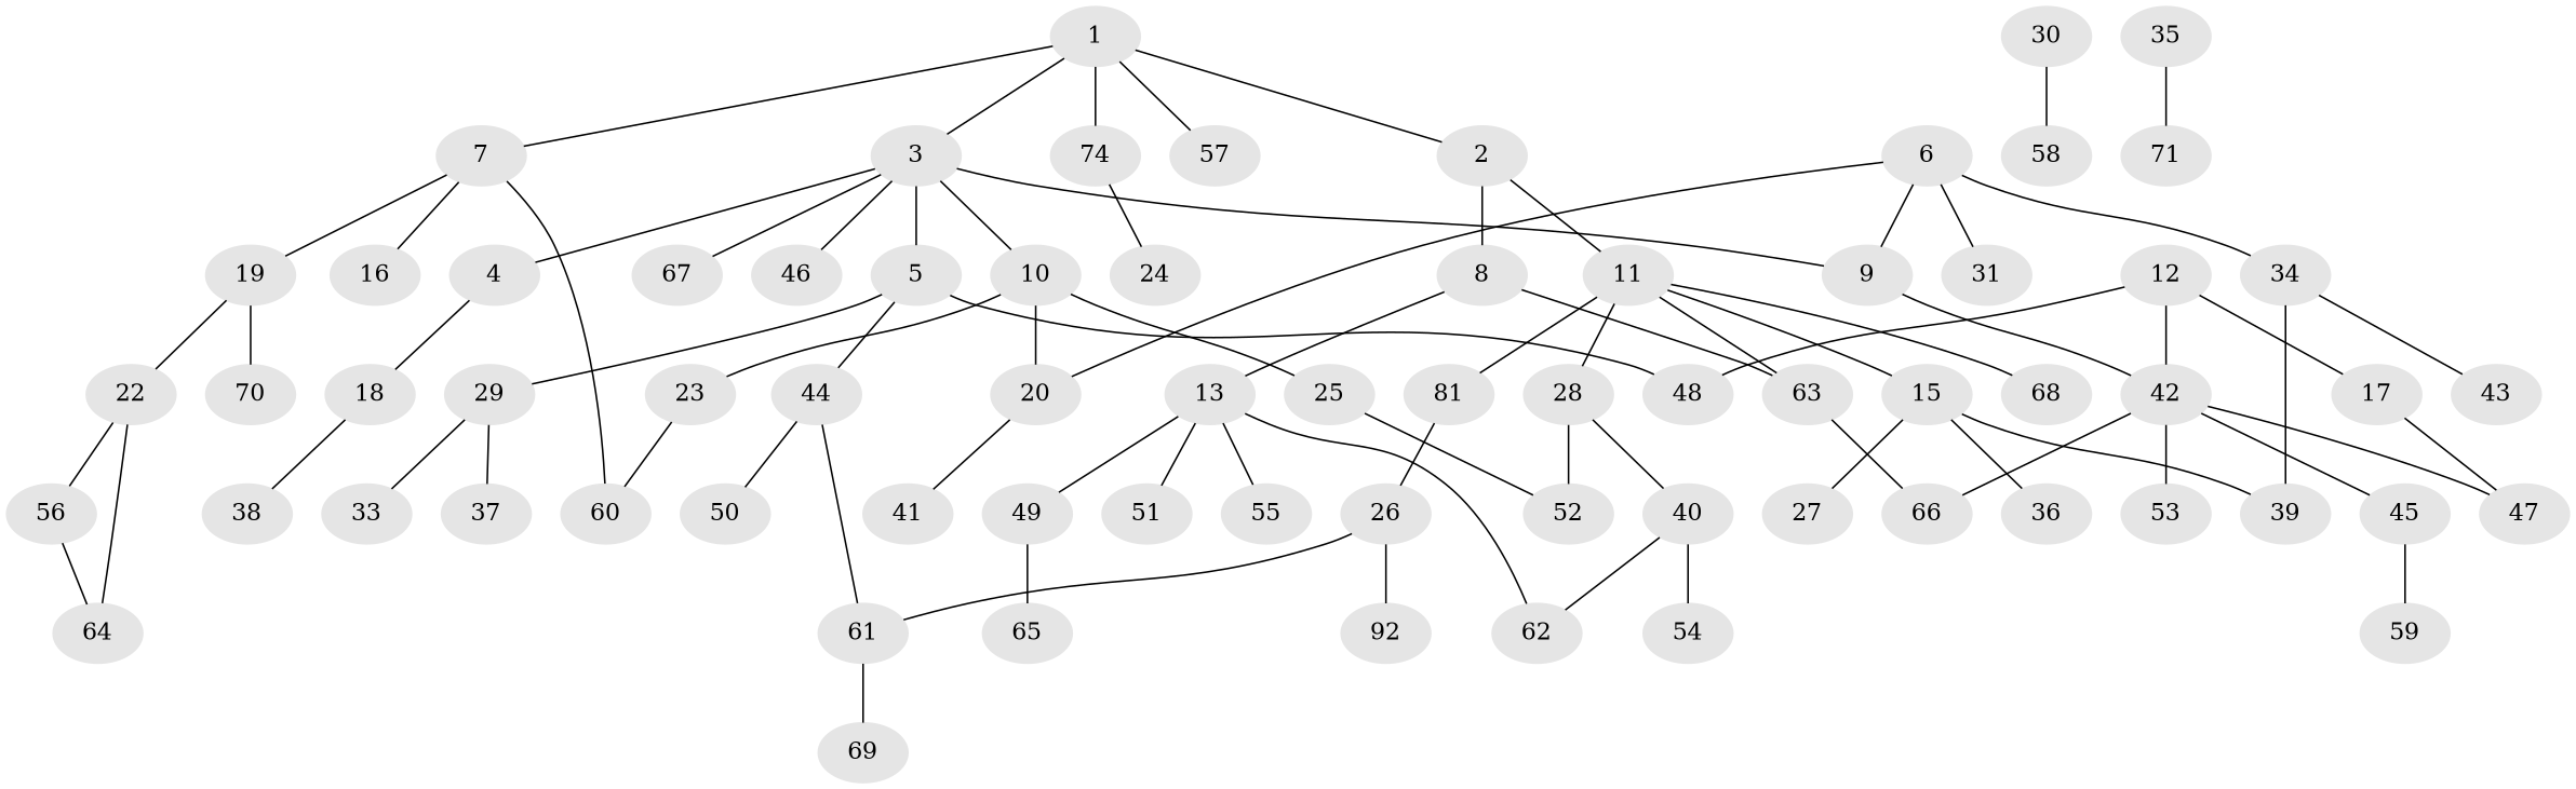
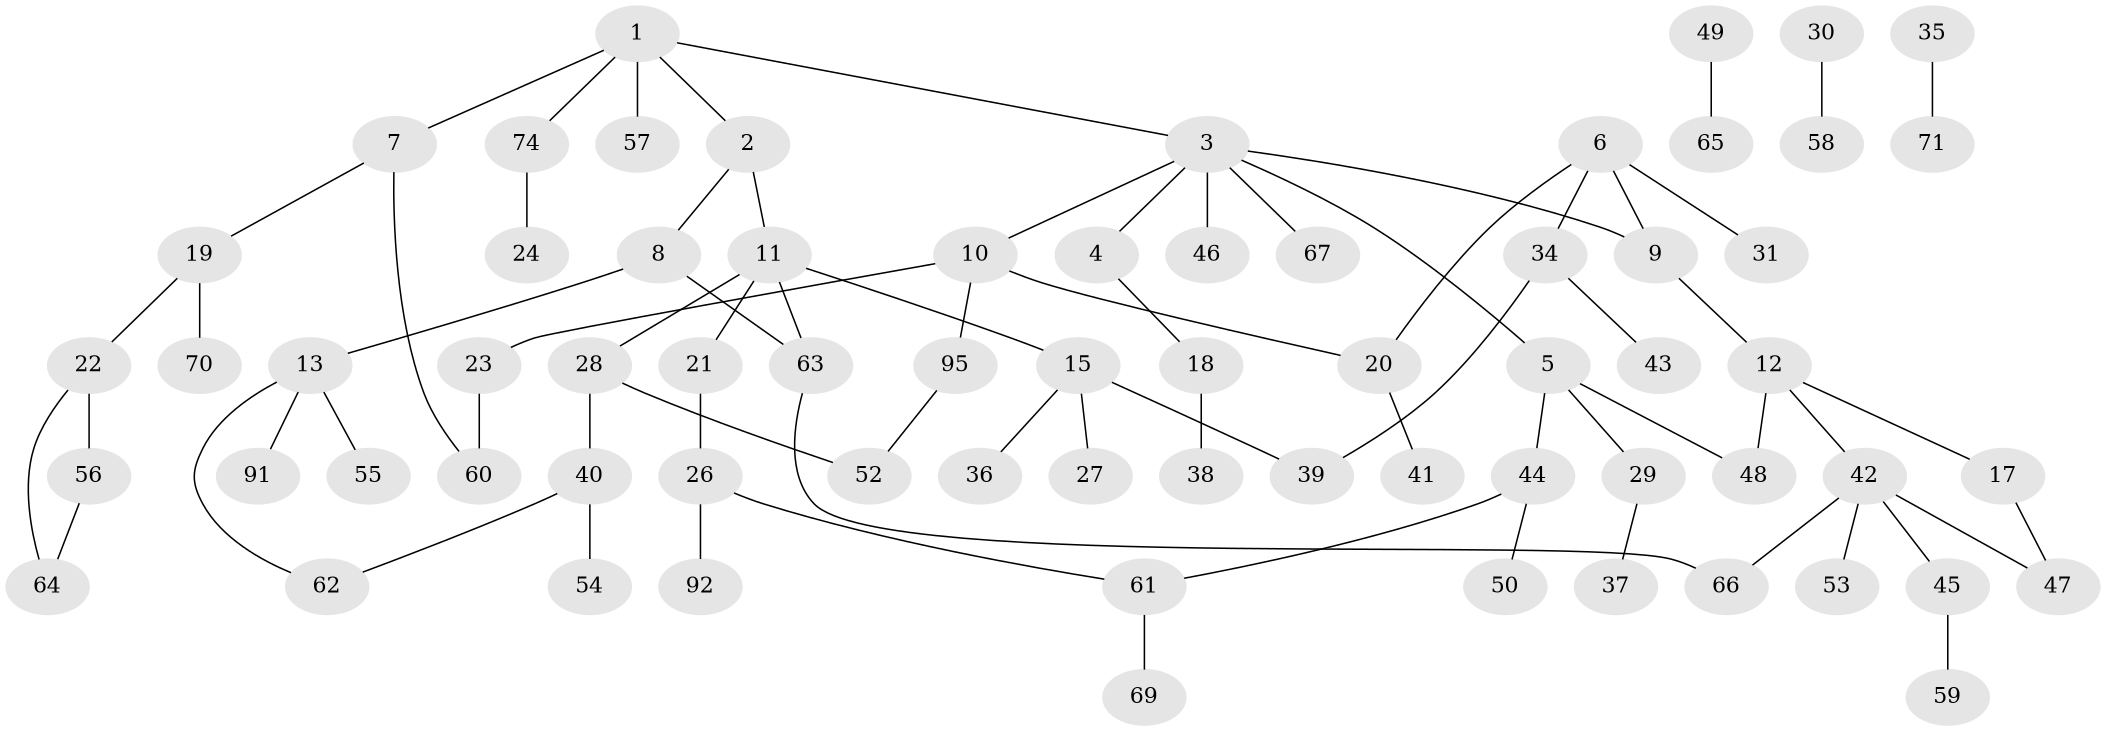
  graph {
    node [color=gray90 style=filled]
    1
    2
    3
    7
    n5 [label=74]
    57
    8
    11
    4
    5
    10
    46
    67
    9
-   16
    19
    60
    24
    13
    63
    15
-   21 [label=81]
+   21
    28
-   68
    18
    29
    44
    48
    6
    20
    31
    34
    23
-   25
+   25 [label=95]
    38
-   33
    37
    61
    50
    12
    41
    39
    43
    22
    70
    49
-   51
+   51 [label=91]
    55
    62
    66
    17
    42
    52
    27
    36
    26
    40
    47
    45
    53
    65
    56
    64
    n64 [label=92]
    30
    58
    69
    54
    35
    71
    59
    1 -- 2
    1 -- 3
    1 -- 7
    1 -- n5
    1 -- 57
    2 -- 8
    2 -- 11
    3 -- 4
    3 -- 5
    3 -- 10
    3 -- 46
    3 -- 67
    3 -- 9
-   7 -- 16
    7 -- 19
    7 -- 60
    n5 -- 24
    8 -- 13
    8 -- 63
    11 -- 63
    11 -- 15
    11 -- 21
    11 -- 28
-   11 -- 68
    4 -- 18
    5 -- 29
    5 -- 44
    5 -- 48
    10 -- 20
    10 -- 23
    10 -- 25
-   9 -- 42
+   9 -- 12
    19 -- 22
    19 -- 70
-   13 -- 49
    13 -- 51
    13 -- 55
    13 -- 62
    63 -- 66
    15 -- 39
    15 -- 27
    15 -- 36
    21 -- 26
    28 -- 52
    28 -- 40
    18 -- 38
-   29 -- 33
    29 -- 37
    44 -- 61
    44 -- 50
    6 -- 9
    6 -- 20
    6 -- 31
    6 -- 34
    20 -- 41
    34 -- 39
    34 -- 43
    23 -- 60
    25 -- 52
    61 -- 69
    12 -- 48
    12 -- 17
    12 -- 42
    22 -- 56
    22 -- 64
    49 -- 65
    17 -- 47
    42 -- 66
    42 -- 47
    42 -- 45
    42 -- 53
    26 -- 61
    26 -- n64
    40 -- 62
    40 -- 54
    45 -- 59
    56 -- 64
    30 -- 58
    35 -- 71
  }
